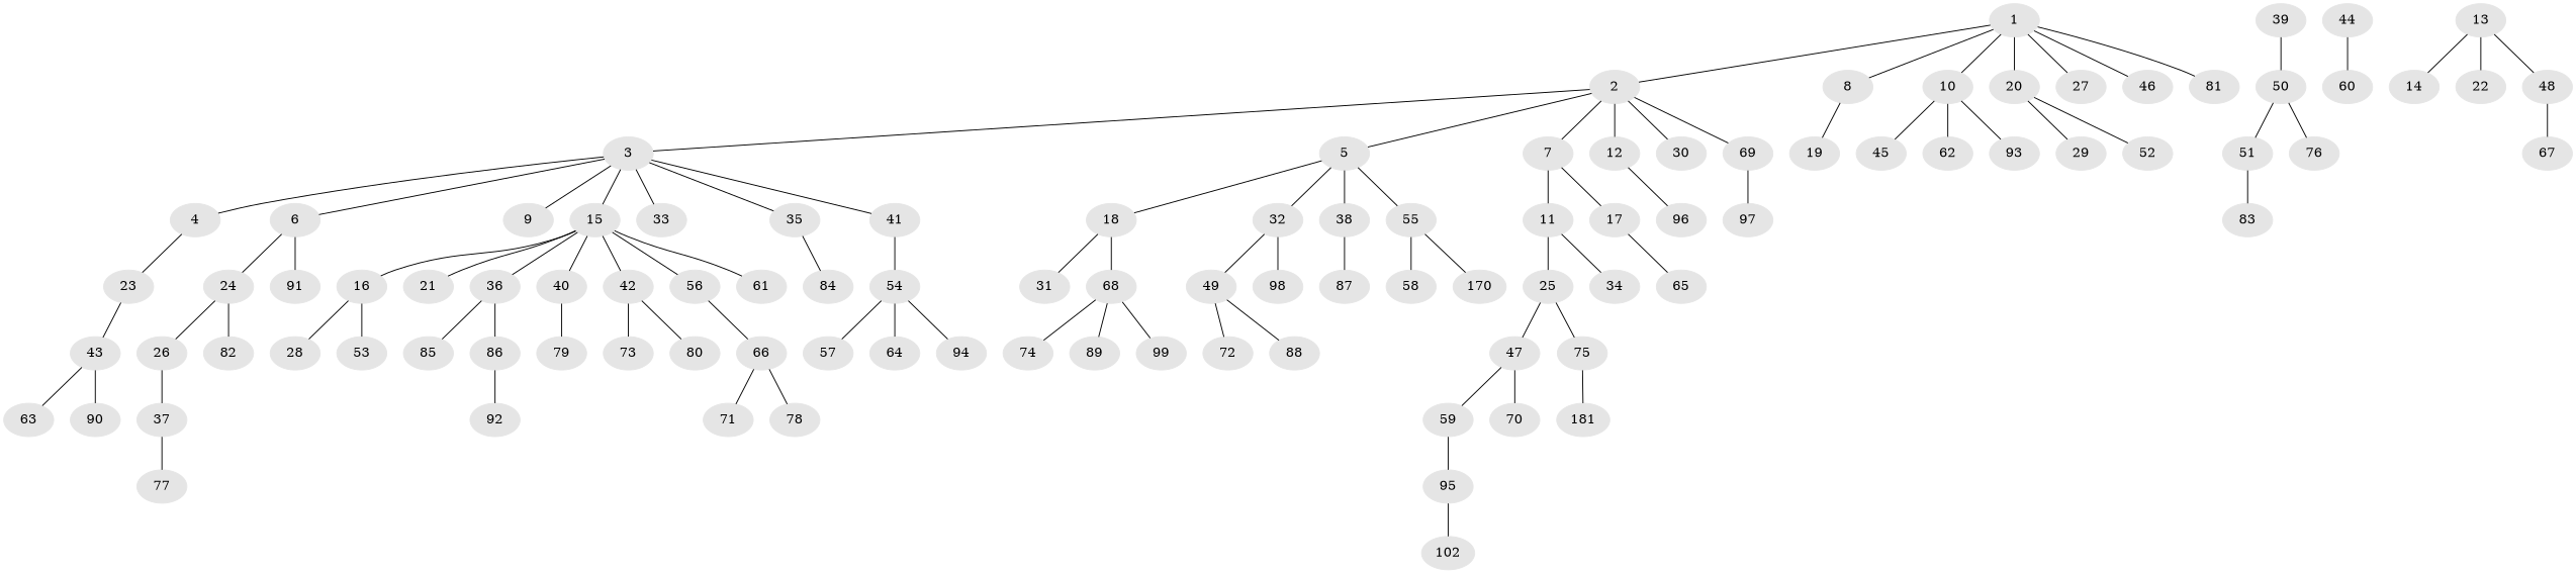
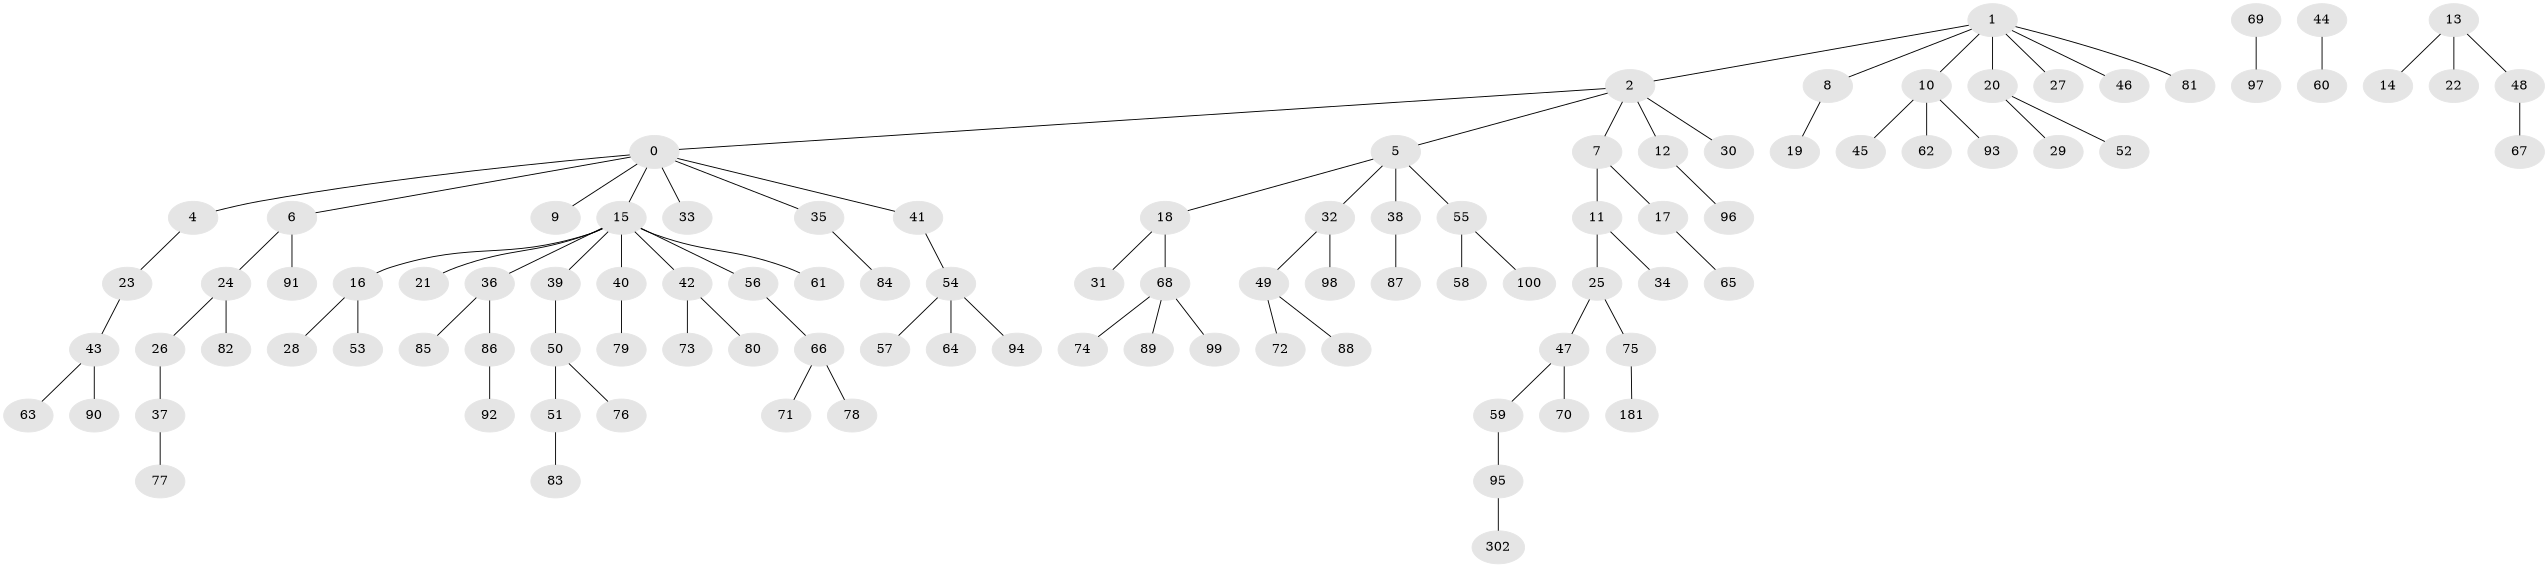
  graph {
    node [color=gray90 style=filled]
    1
    2
    8
    10
    20
    27
    46
    81
-   3
+   3 [label=0]
    5
    7
    12
    30
    69
    19
    45
    62
    93
    29
    52
    4
    6
    9
    15
    33
    35
    41
    18
    32
    38
    55
    11
    17
    96
    97
    23
    24
    91
    16
    21
    36
    39
    40
    42
    56
    61
    84
    54
    43
    31
    68
    49
    98
    87
    58
-   100 [label=170]
+   100
    26
    82
    25
    34
    65
    44
    60
    13
    14
    22
    48
    47
    75
    67
    28
    53
    85
    86
    50
    79
    73
    80
    66
    74
    89
    99
    63
    90
    37
    59
    70
    n88 [label=181]
    77
    72
    88
    92
    51
    76
    57
    64
    94
    95
    83
    71
    78
-   102
+   102 [label=302]
    1 -- 2
    1 -- 8
    1 -- 10
    1 -- 20
    1 -- 27
    1 -- 46
    1 -- 81
    2 -- 3
    2 -- 5
    2 -- 7
    2 -- 12
    2 -- 30
-   2 -- 69
    8 -- 19
    10 -- 45
    10 -- 62
    10 -- 93
    20 -- 29
    20 -- 52
    3 -- 4
    3 -- 6
    3 -- 9
    3 -- 15
    3 -- 33
    3 -- 35
    3 -- 41
    5 -- 18
    5 -- 32
    5 -- 38
    5 -- 55
    7 -- 11
    7 -- 17
    12 -- 96
    69 -- 97
    4 -- 23
    6 -- 24
    6 -- 91
    15 -- 16
    15 -- 21
    15 -- 36
+   15 -- 39
    15 -- 40
    15 -- 42
    15 -- 56
    15 -- 61
    35 -- 84
    41 -- 54
    18 -- 31
    18 -- 68
    32 -- 49
    32 -- 98
    38 -- 87
    55 -- 58
    55 -- 100
    11 -- 25
    11 -- 34
    17 -- 65
    23 -- 43
    24 -- 26
    24 -- 82
    16 -- 28
    16 -- 53
    36 -- 85
    36 -- 86
    39 -- 50
    40 -- 79
    42 -- 73
    42 -- 80
    56 -- 66
    54 -- 57
    54 -- 64
    54 -- 94
    43 -- 63
    43 -- 90
    68 -- 74
    68 -- 89
    68 -- 99
    49 -- 72
    49 -- 88
    26 -- 37
    25 -- 47
    25 -- 75
    44 -- 60
    13 -- 14
    13 -- 22
    13 -- 48
    48 -- 67
    47 -- 59
    47 -- 70
    75 -- n88
    86 -- 92
    50 -- 51
    50 -- 76
    66 -- 71
    66 -- 78
    37 -- 77
    59 -- 95
    51 -- 83
    95 -- 102
  }
